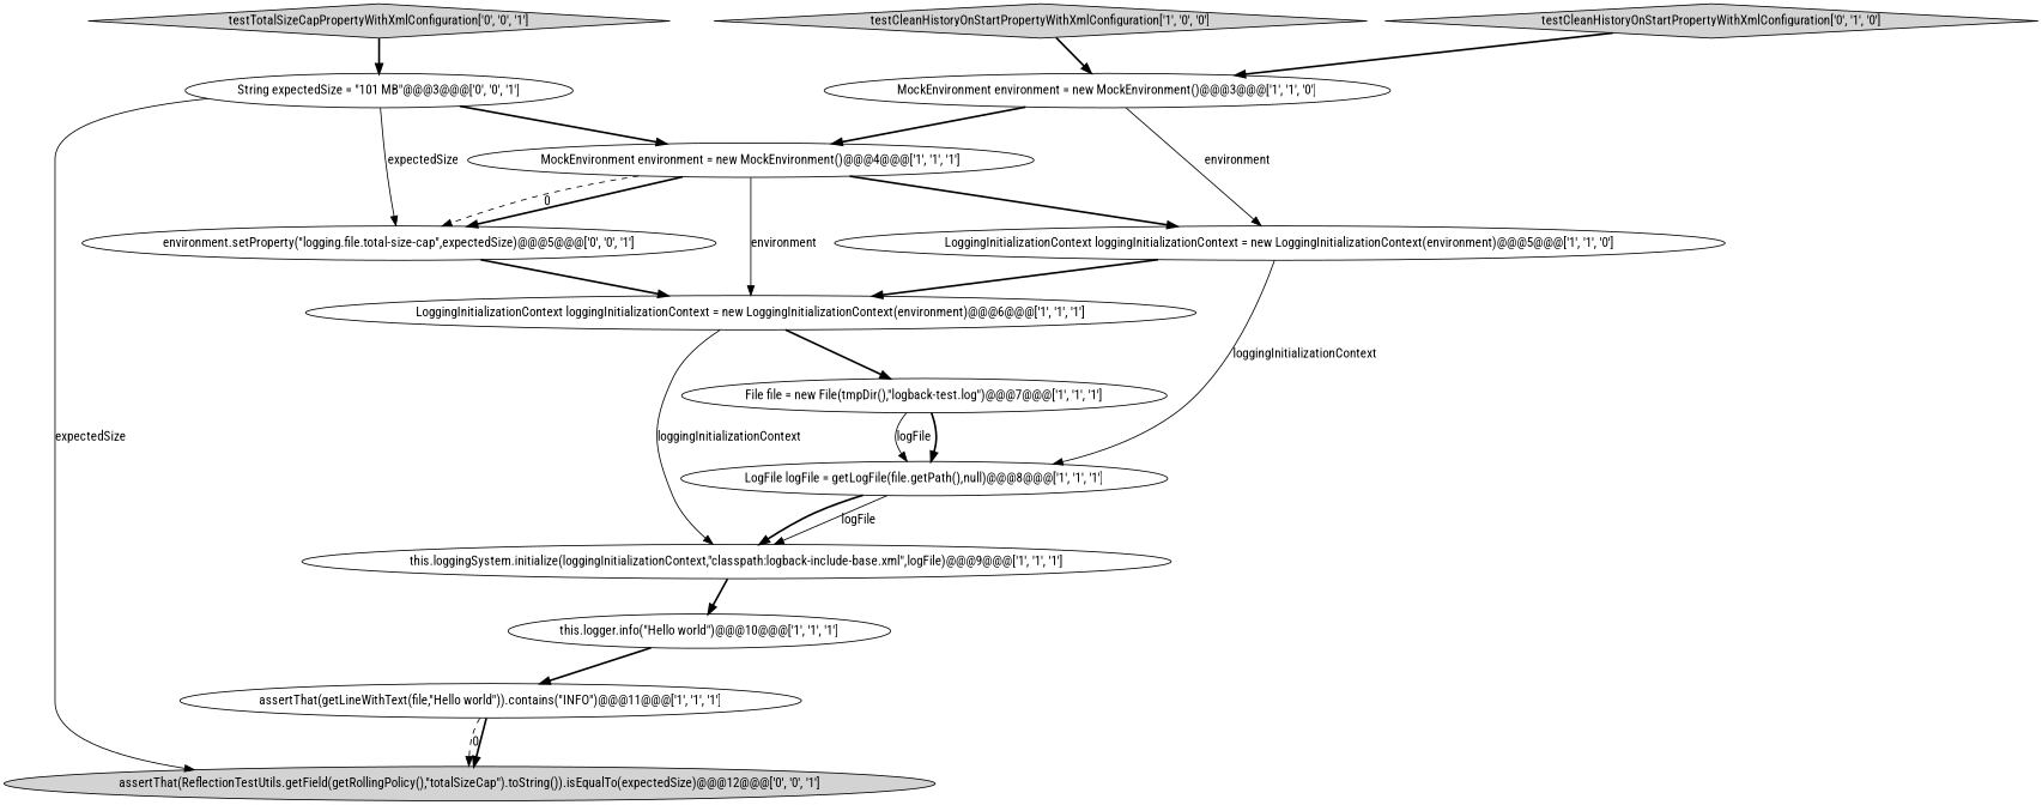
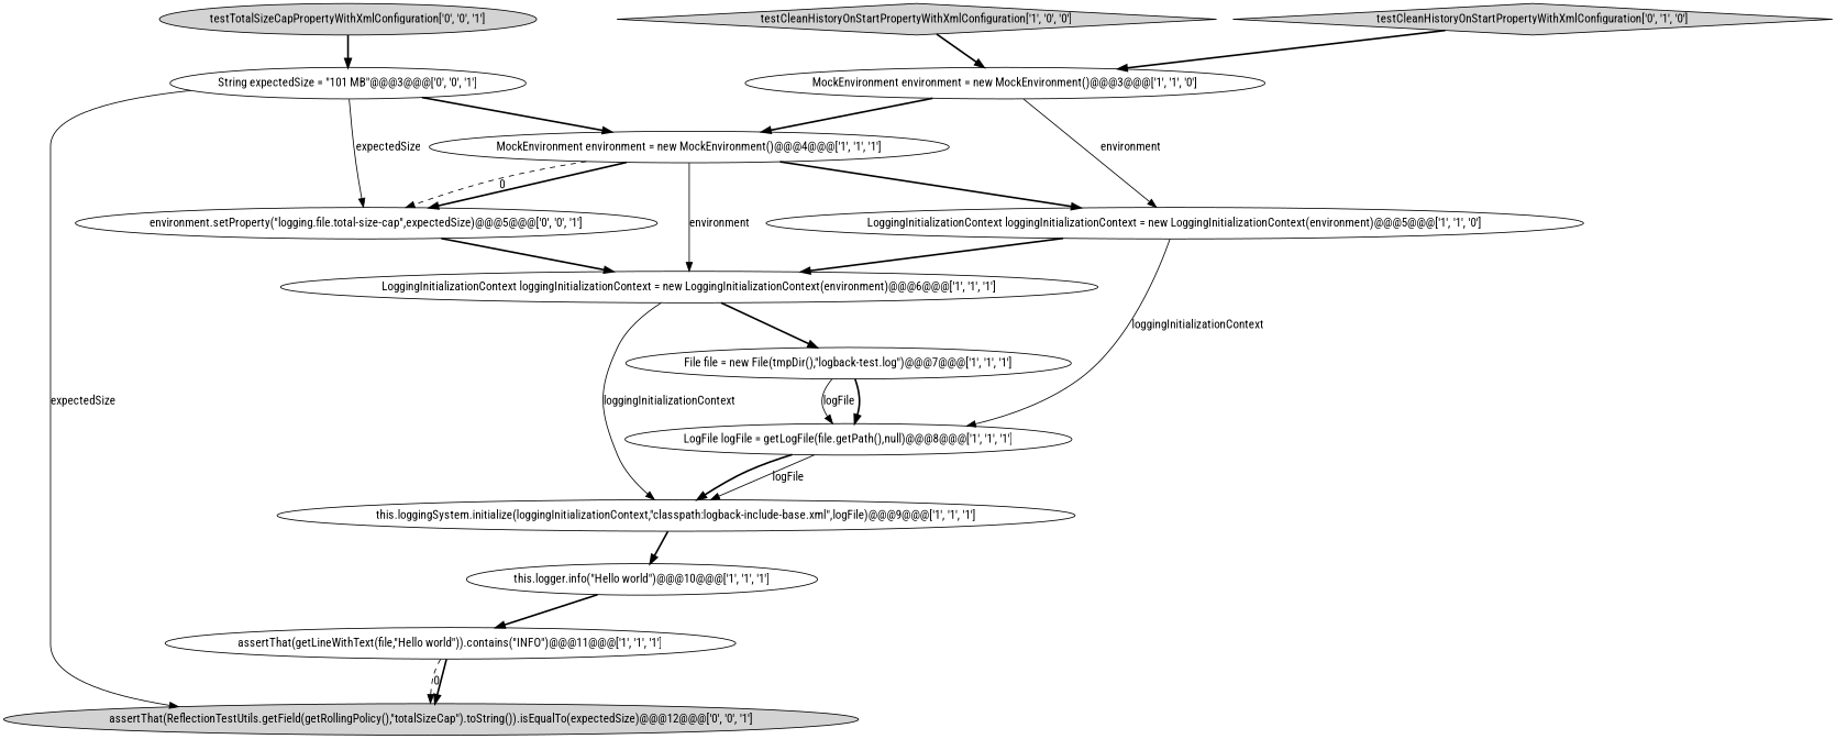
  digraph {
    fontname="Roboto Condensed"
    node [fillcolor=white shape=ellipse style=filled fontname="Roboto Condensed"]
    edge [style=bold fontname="Roboto Condensed"]
    n1 [label="LoggingInitializationContext loggingInitializationContext = new LoggingInitializationContext(environment)@@@5@@@['1', '1', '0']"]
    n2 [label="LogFile logFile = getLogFile(file.getPath(),null)@@@8@@@['1', '1', '1']"]
    n3 [label="LoggingInitializationContext loggingInitializationContext = new LoggingInitializationContext(environment)@@@6@@@['1', '1', '1']"]
    n4 [label="this.loggingSystem.initialize(loggingInitializationContext,\"classpath:logback-include-base.xml\",logFile)@@@9@@@['1', '1', '1']"]
    n5 [label="MockEnvironment environment = new MockEnvironment()@@@4@@@['1', '1', '1']"]
    n6 [label="environment.setProperty(\"logging.file.total-size-cap\",expectedSize)@@@5@@@['0', '0', '1']"]
    n7 [label="MockEnvironment environment = new MockEnvironment()@@@3@@@['1', '1', '0']"]
-   n8 [fillcolor=lightgray label="testTotalSizeCapPropertyWithXmlConfiguration['0', '0', '1']" shape=diamond]
+   n8 [fillcolor=lightgray label="testTotalSizeCapPropertyWithXmlConfiguration['0', '0', '1']"]
    n9 [label="String expectedSize = \"101 MB\"@@@3@@@['0', '0', '1']"]
    n10 [label="this.logger.info(\"Hello world\")@@@10@@@['1', '1', '1']"]
    n11 [fillcolor=lightgray label="assertThat(ReflectionTestUtils.getField(getRollingPolicy(),\"totalSizeCap\").toString()).isEqualTo(expectedSize)@@@12@@@['0', '0', '1']"]
    n12 [fillcolor=lightgray label="testCleanHistoryOnStartPropertyWithXmlConfiguration['0', '1', '0']" shape=diamond]
    n13 [fillcolor=lightgray label="testCleanHistoryOnStartPropertyWithXmlConfiguration['1', '0', '0']" shape=diamond]
    n14 [label="File file = new File(tmpDir(),\"logback-test.log\")@@@7@@@['1', '1', '1']"]
    n15 [label="assertThat(getLineWithText(file,\"Hello world\")).contains(\"INFO\")@@@11@@@['1', '1', '1']"]
    n1 -> n2 [label=loggingInitializationContext style=solid]
    n1 -> n3
    n2 -> n4 [label=logFile style=solid]
    n2 -> n4
    n3 -> n4 [label=loggingInitializationContext style=solid]
    n3 -> n14
    n4 -> n10
    n5 -> n1
    n5 -> n3 [label=environment style=solid]
    n5 -> n6
    n5 -> n6 [label=0 style=dashed]
    n6 -> n3
    n7 -> n1 [label=environment style=solid]
    n7 -> n5
    n8 -> n9
    n9 -> n5
    n9 -> n6 [label=expectedSize style=solid]
    n9 -> n11 [label=expectedSize style=solid]
    n10 -> n15
    n12 -> n7
    n13 -> n7
    n14 -> n2
    n14 -> n2 [label=logFile style=solid]
    n15 -> n11 [label=0 style=dashed]
    n15 -> n11
  }
